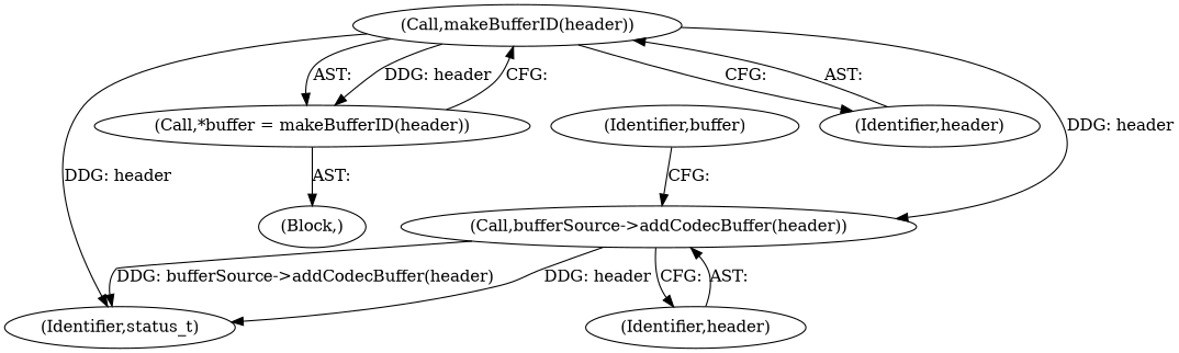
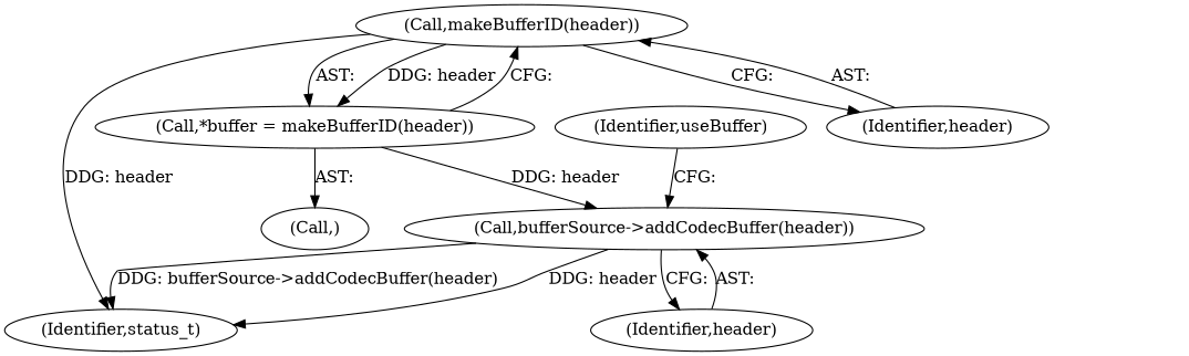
  digraph {
    n1 [label="(Call,bufferSource->addCodecBuffer(header))"]
    n2 [label="(Identifier,header)"]
    n3 [label="(Identifier,status_t)"]
-   n4 [label="(Block,)"]
+   n4 [label="(Call,)"]
    n5 [label="(Call,makeBufferID(header))"]
    n6 [label="(Call,*buffer = makeBufferID(header))"]
    n7 [label="(Identifier,header)"]
-   n8 [label="(Identifier,buffer)"]
+   n8 [label="(Identifier,useBuffer)"]
    n1 -> n2 [label="CFG: "]
    n1 -> n3 [label="DDG: header"]
    n1 -> n3 [label="DDG: bufferSource->addCodecBuffer(header)"]
    n2 -> n1 [label="AST: "]
-   n5 -> n1 [label="DDG: header"]
+   n6 -> n1 [label="DDG: header"]
    n5 -> n3 [label="DDG: header"]
    n5 -> n6 [label="AST: "]
    n5 -> n6 [label="DDG: header"]
    n5 -> n7 [label="CFG: "]
    n6 -> n4 [label="AST: "]
    n6 -> n5 [label="CFG: "]
    n7 -> n5 [label="AST: "]
    n8 -> n1 [label="CFG: "]
  }
